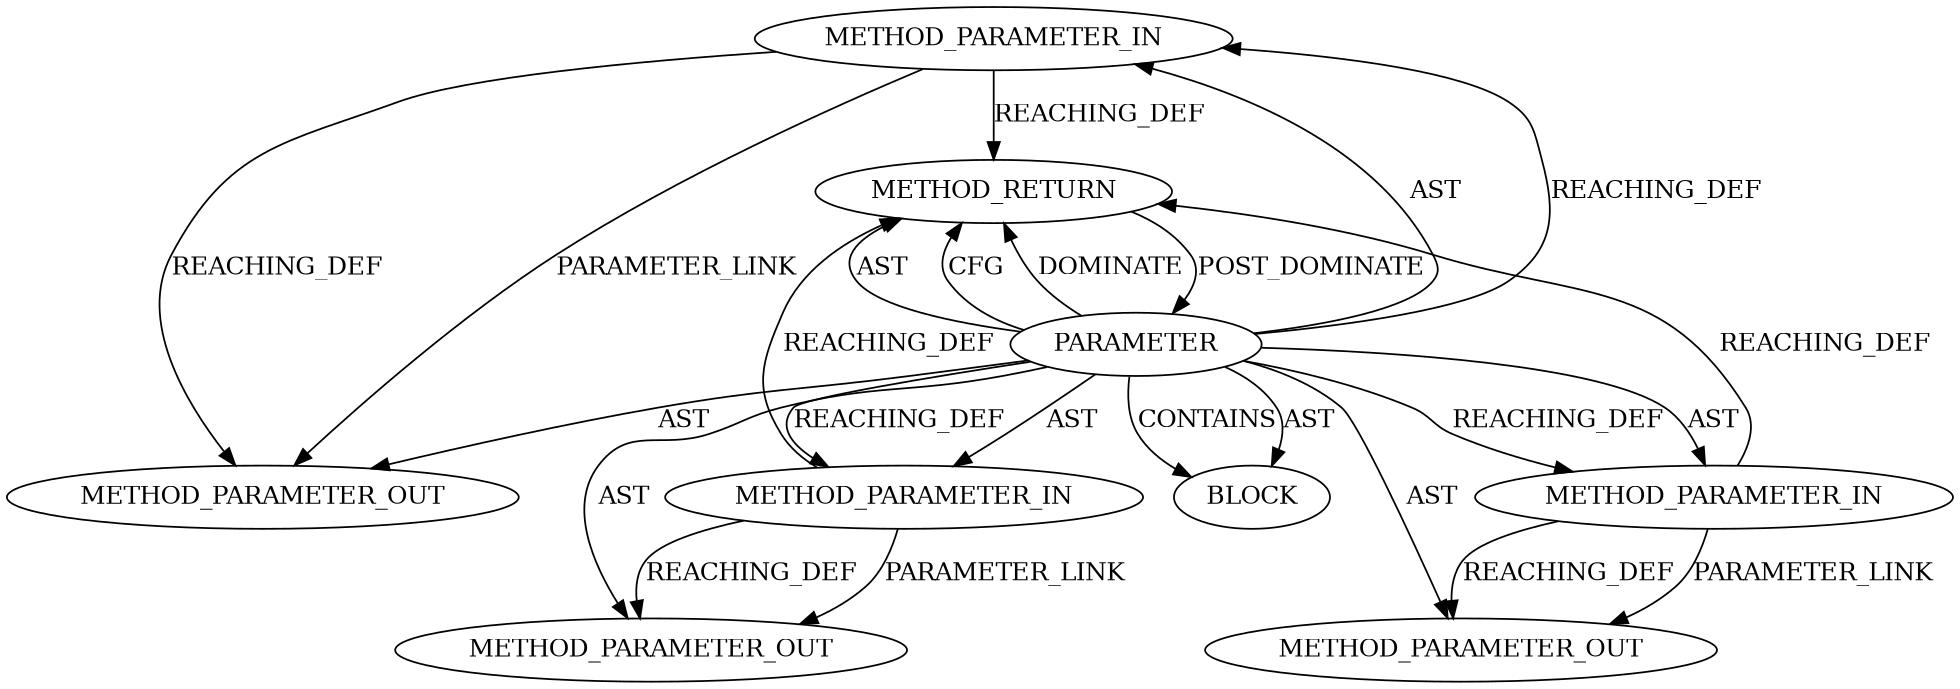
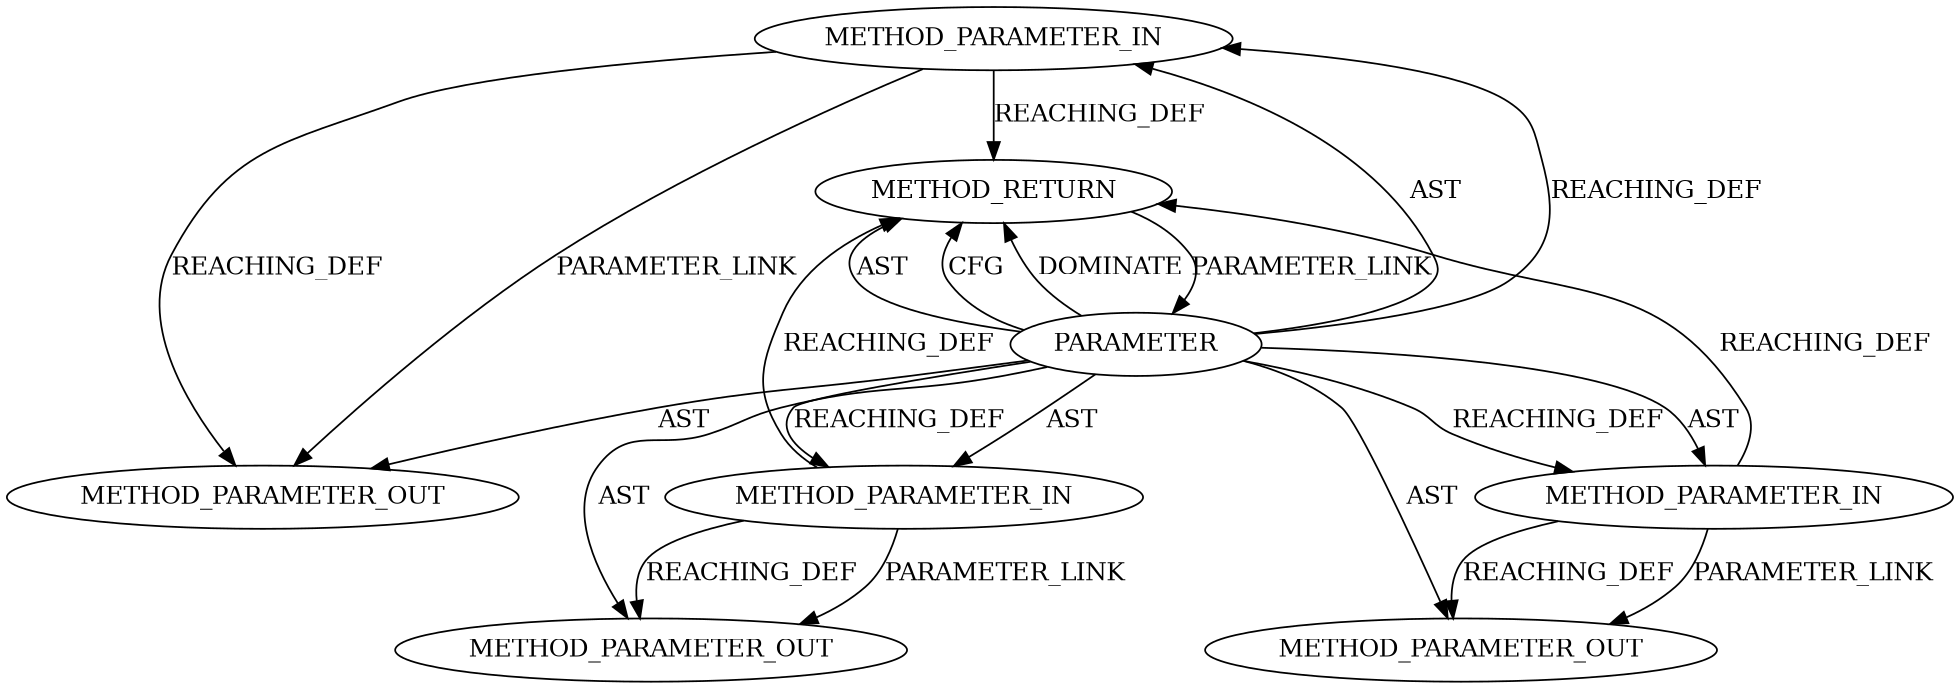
  digraph {
    node [CODE=p2 EVALUATION_STRATEGY=BY_VALUE IS_VARIADIC=false ORDER=2 TYPE_FULL_NAME=ANY]
    n1 [INDEX=2 NAME=p2 label=METHOD_PARAMETER_IN]
    n2 [INDEX=2 NAME=p2 label=METHOD_PARAMETER_OUT]
    n3 [CODE=RET label=METHOD_RETURN IS_VARIADIC=""]
    n4 [AST_PARENT_FULL_NAME="<global>" AST_PARENT_TYPE=NAMESPACE_BLOCK CODE="<empty>" FILENAME="<empty>" FULL_NAME=sock_rcvlowat IS_EXTERNAL=true NAME=sock_rcvlowat ORDER=0 label=PARAMETER EVALUATION_STRATEGY="" IS_VARIADIC="" TYPE_FULL_NAME=""]
    n5 [CODE=p3 INDEX=3 NAME=p3 ORDER=3 label=METHOD_PARAMETER_IN]
    n6 [CODE=p3 INDEX=3 NAME=p3 ORDER=3 label=METHOD_PARAMETER_OUT]
    n7 [CODE=p1 INDEX=1 NAME=p1 ORDER=1 label=METHOD_PARAMETER_OUT]
    n8 [CODE=p1 INDEX=1 NAME=p1 ORDER=1 label=METHOD_PARAMETER_IN]
-   n9 [ARGUMENT_INDEX=1 CODE="<empty>" ORDER=1 label=BLOCK EVALUATION_STRATEGY="" IS_VARIADIC=""]
    n1 -> n2 [VARIABLE=p2 label=REACHING_DEF]
    n1 -> n2 [label=PARAMETER_LINK]
    n1 -> n3 [VARIABLE=p2 label=REACHING_DEF]
-   n3 -> n4 [label=POST_DOMINATE]
+   n3 -> n4 [label=PARAMETER_LINK]
    n4 -> n1 [label=REACHING_DEF]
    n4 -> n1 [label=AST]
    n4 -> n2 [label=AST]
    n4 -> n3 [label=AST]
    n4 -> n3 [label=CFG]
    n4 -> n3 [label=DOMINATE]
    n4 -> n5 [label=REACHING_DEF]
    n4 -> n5 [label=AST]
    n4 -> n6 [label=AST]
    n4 -> n7 [label=AST]
    n4 -> n8 [label=REACHING_DEF]
    n4 -> n8 [label=AST]
-   n4 -> n9 [label=CONTAINS]
-   n4 -> n9 [label=AST]
    n5 -> n3 [VARIABLE=p3 label=REACHING_DEF]
    n5 -> n6 [VARIABLE=p3 label=REACHING_DEF]
    n5 -> n6 [label=PARAMETER_LINK]
    n8 -> n3 [VARIABLE=p1 label=REACHING_DEF]
    n8 -> n7 [label=PARAMETER_LINK]
    n8 -> n7 [VARIABLE=p1 label=REACHING_DEF]
  }
